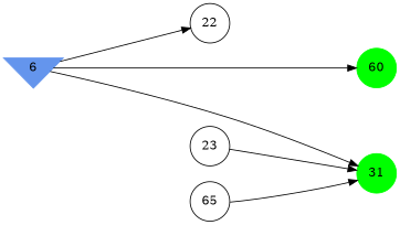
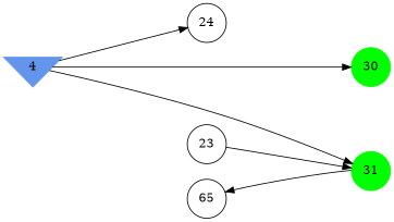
  digraph {
    rankdir=LR
    ranksep=2.0
    node [color=black shape=circle]
-   6 [color=cornflowerblue shape=invtriangle style=filled]
-   22
+   6 [color=cornflowerblue shape=invtriangle style=filled label=4]
+   22 [label=24]
    n3 [label=23]
    n4 [label=65]
-   30 [color=green style=filled label=60]
+   30 [color=green style=filled]
    31 [color=green style=filled]
    subgraph sub_1 {
      rank=same
      6
    }
    subgraph sub_2 {
      rank=same
      22
      n3
      n4
    }
    subgraph sub_3 {
      rank=same
      30
      31
    }
    6 -> 22
    6 -> 30
    6 -> 31
    n3 -> 31
-   n4 -> 31
+   31 -> n4
  }
